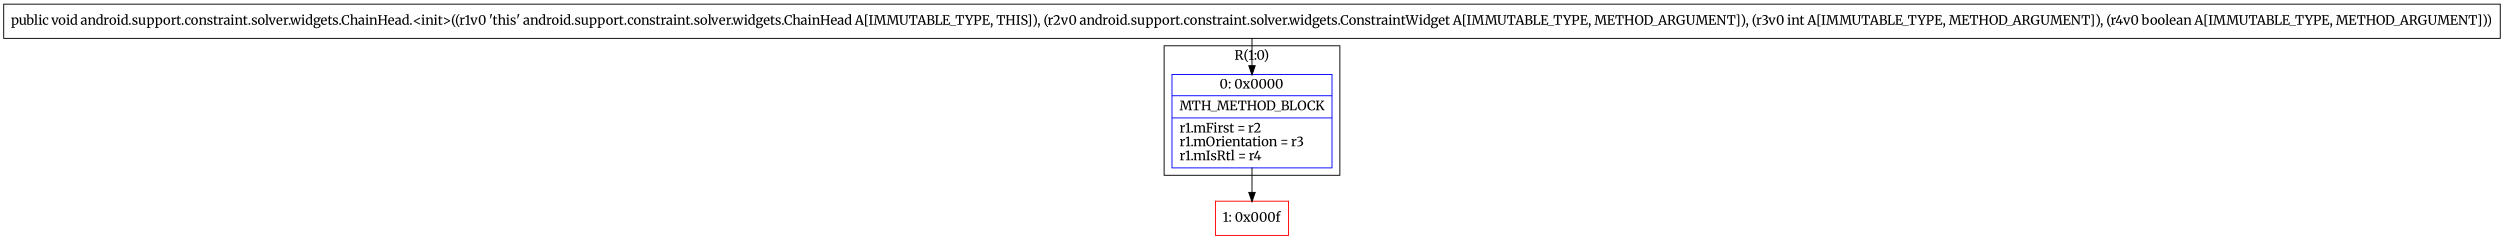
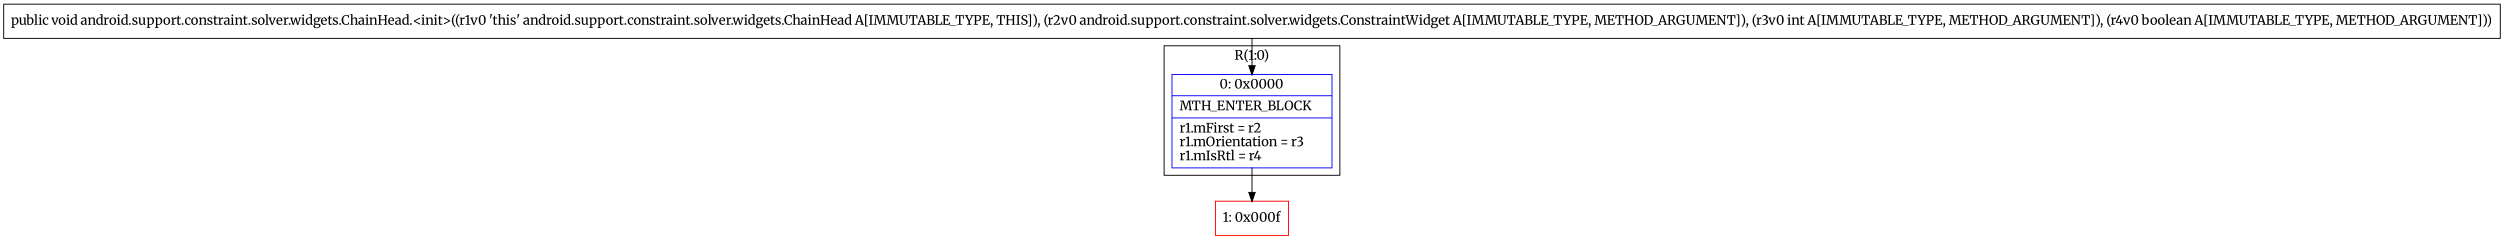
  digraph {
    fontname=Merriweather
    node [shape=record fontname=Merriweather]
    edge [fontname=Merriweather]
-   n1 [color=blue label="{0\:\ 0x0000|MTH_METHOD_BLOCK\l|r1.mFirst = r2\lr1.mOrientation = r3\lr1.mIsRtl = r4\l}"]
+   n1 [color=blue label="{0\:\ 0x0000|MTH_ENTER_BLOCK\l|r1.mFirst = r2\lr1.mOrientation = r3\lr1.mIsRtl = r4\l}"]
    n2 [color=red label="{1\:\ 0x000f}"]
    n3 [label="{public void android.support.constraint.solver.widgets.ChainHead.\<init\>((r1v0 'this' android.support.constraint.solver.widgets.ChainHead A[IMMUTABLE_TYPE, THIS]), (r2v0 android.support.constraint.solver.widgets.ConstraintWidget A[IMMUTABLE_TYPE, METHOD_ARGUMENT]), (r3v0 int A[IMMUTABLE_TYPE, METHOD_ARGUMENT]), (r4v0 boolean A[IMMUTABLE_TYPE, METHOD_ARGUMENT])) }"]
    subgraph cluster_1 {
      label="R(1:0)"
      n1
    }
    n1 -> n2
    n3 -> n1
  }
